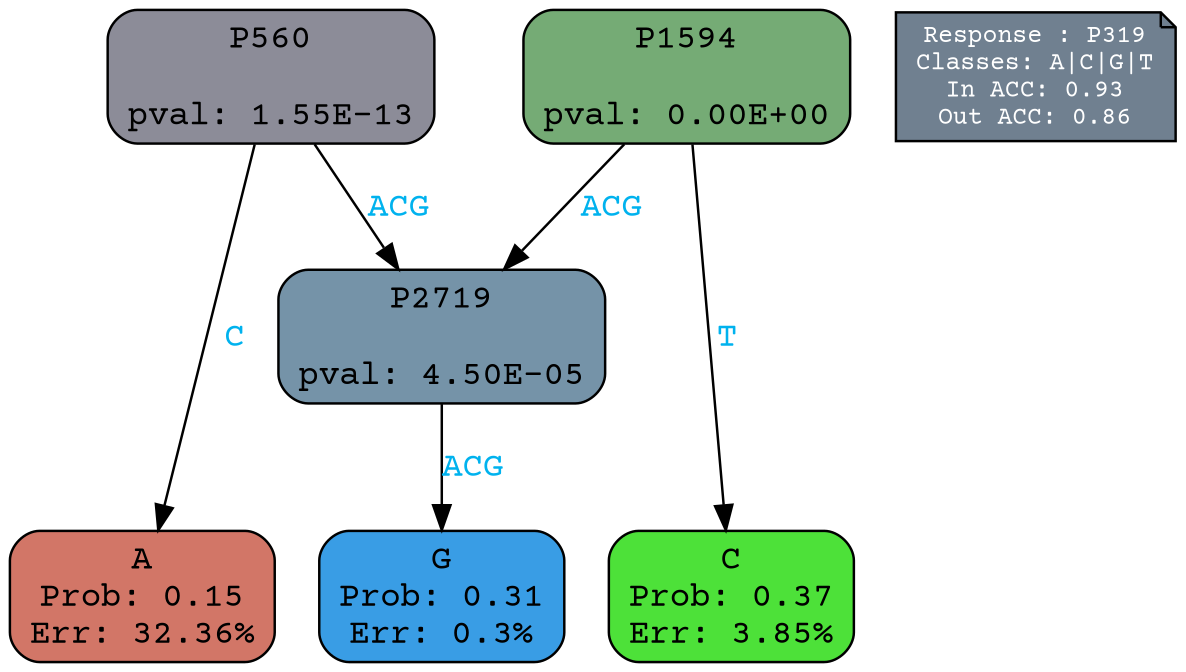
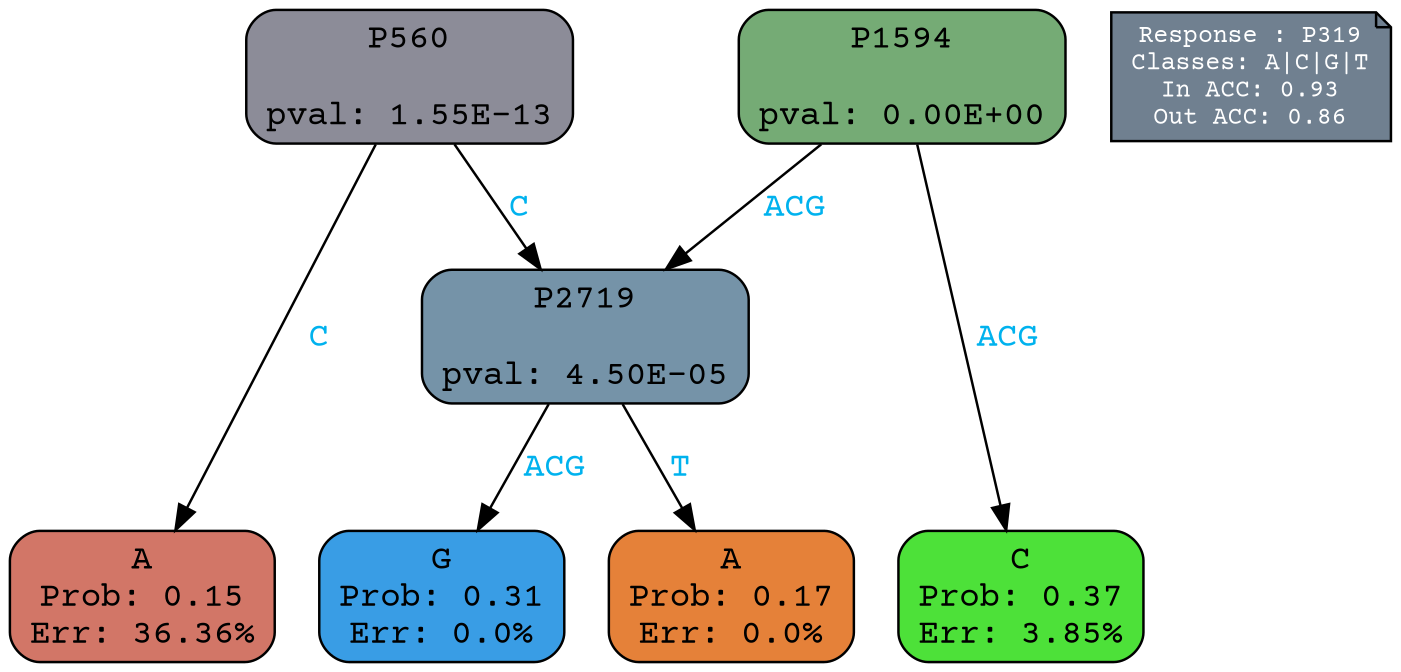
  digraph {
    fontname="Courier Prime"
    ranksep=equally
    splines=polylines
    node [color=black fontname="Courier Prime" shape=box style="filled, rounded"]
    edge [fontcolor=deepskyblue2 fontname="Courier Prime"]
-   n1 [fillcolor="#d27667" label="A\nProb: 0.15\nErr: 32.36%"]
-   n2 [fillcolor="#399de5" label="G\nProb: 0.31\nErr: 0.3%"]
+   n1 [fillcolor="#d27667" label="A\nProb: 0.15\nErr: 36.36%"]
+   n2 [fillcolor="#399de5" label="G\nProb: 0.31\nErr: 0.0%"]
+   n3 [fillcolor="#e58139" label="A\nProb: 0.17\nErr: 0.0%"]
    n4 [fillcolor="#4de139" label="C\nProb: 0.37\nErr: 3.85%"]
    n5 [align=left fillcolor=slategray fontcolor=white fontsize=10 label="Response : P319\nClasses: A|C|G|T\nIn ACC: 0.93\nOut ACC: 0.86\n" shape=note style=filled]
    n6 [fillcolor="#75ab75" label="P1594\n\npval: 0.00E+00"]
    n7 [fillcolor="#7593a8" label="P2719\n\npval: 4.50E-05"]
    n8 [fillcolor="#8c8c98" label="P560\n\npval: 1.55E-13"]
    subgraph sub_1 {
      rank=same
      n1
      n2
+     n3
      n4
    }
    subgraph sub_2 {
      rank=same
      n5
      n6
    }
-   n6 -> n4 [label=T]
+   n6 -> n4 [label=ACG]
    n6 -> n7 [label=ACG]
    n7 -> n2 [label=ACG]
+   n7 -> n3 [label=T]
    n8 -> n1 [label=C]
-   n8 -> n7 [label=ACG]
+   n8 -> n7 [label=C]
  }
